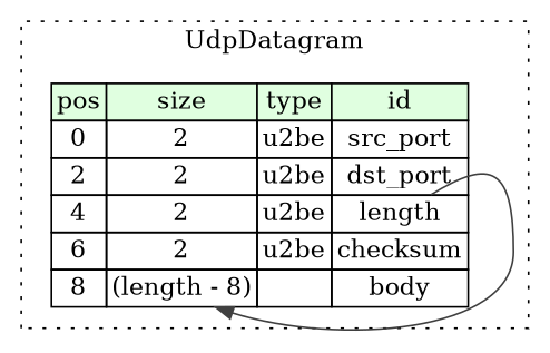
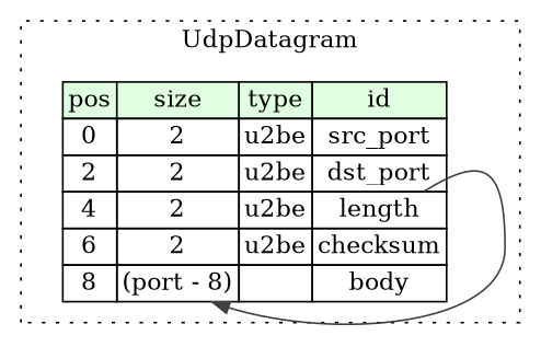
  digraph {
    rankdir=TB
-   n1 [label=<<TABLE BORDER="0" CELLBORDER="1" CELLSPACING="0"> 			<TR><TD BGCOLOR="#E0FFE0">pos</TD><TD BGCOLOR="#E0FFE0">size</TD><TD BGCOLOR="#E0FFE0">type</TD><TD BGCOLOR="#E0FFE0">id</TD></TR> 			<TR><TD PORT="src_port_pos">0</TD><TD PORT="src_port_size">2</TD><TD>u2be</TD><TD PORT="src_port_type">src_port</TD></TR> 			<TR><TD PORT="dst_port_pos">2</TD><TD PORT="dst_port_size">2</TD><TD>u2be</TD><TD PORT="dst_port_type">dst_port</TD></TR> 			<TR><TD PORT="length_pos">4</TD><TD PORT="length_size">2</TD><TD>u2be</TD><TD PORT="length_type">length</TD></TR> 			<TR><TD PORT="checksum_pos">6</TD><TD PORT="checksum_size">2</TD><TD>u2be</TD><TD PORT="checksum_type">checksum</TD></TR> 			<TR><TD PORT="body_pos">8</TD><TD PORT="body_size">(length - 8)</TD><TD></TD><TD PORT="body_type">body</TD></TR> 		</TABLE>> shape=plaintext]
+   n1 [label=<<TABLE BORDER="0" CELLBORDER="1" CELLSPACING="0"> 			<TR><TD BGCOLOR="#E0FFE0">pos</TD><TD BGCOLOR="#E0FFE0">size</TD><TD BGCOLOR="#E0FFE0">type</TD><TD BGCOLOR="#E0FFE0">id</TD></TR> 			<TR><TD PORT="src_port_pos">0</TD><TD PORT="src_port_size">2</TD><TD>u2be</TD><TD PORT="src_port_type">src_port</TD></TR> 			<TR><TD PORT="dst_port_pos">2</TD><TD PORT="dst_port_size">2</TD><TD>u2be</TD><TD PORT="dst_port_type">dst_port</TD></TR> 			<TR><TD PORT="length_pos">4</TD><TD PORT="length_size">2</TD><TD>u2be</TD><TD PORT="length_type">length</TD></TR> 			<TR><TD PORT="checksum_pos">6</TD><TD PORT="checksum_size">2</TD><TD>u2be</TD><TD PORT="checksum_type">checksum</TD></TR> 			<TR><TD PORT="body_pos">8</TD><TD PORT="body_size">(port - 8)</TD><TD></TD><TD PORT="body_type">body</TD></TR> 		</TABLE>> shape=plaintext]
    subgraph cluster_1 {
      label=UdpDatagram
      style=dotted
      n1
    }
    n1 -> n1 [color="#404040" headport=body_size tailport=length_type]
  }
